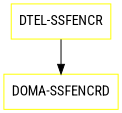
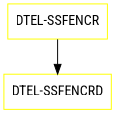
  digraph {
    fontname="Roboto Condensed"
    node [color=yellow shape=box fontname="Roboto Condensed"]
    "DTEL-SSFENCR"
-   "DOMA-SSFENCRD"
+   "DOMA-SSFENCRD" [label="DTEL-SSFENCRD"]
    "DTEL-SSFENCR" -> "DOMA-SSFENCRD" [fontname="Roboto Condensed"]
  }
